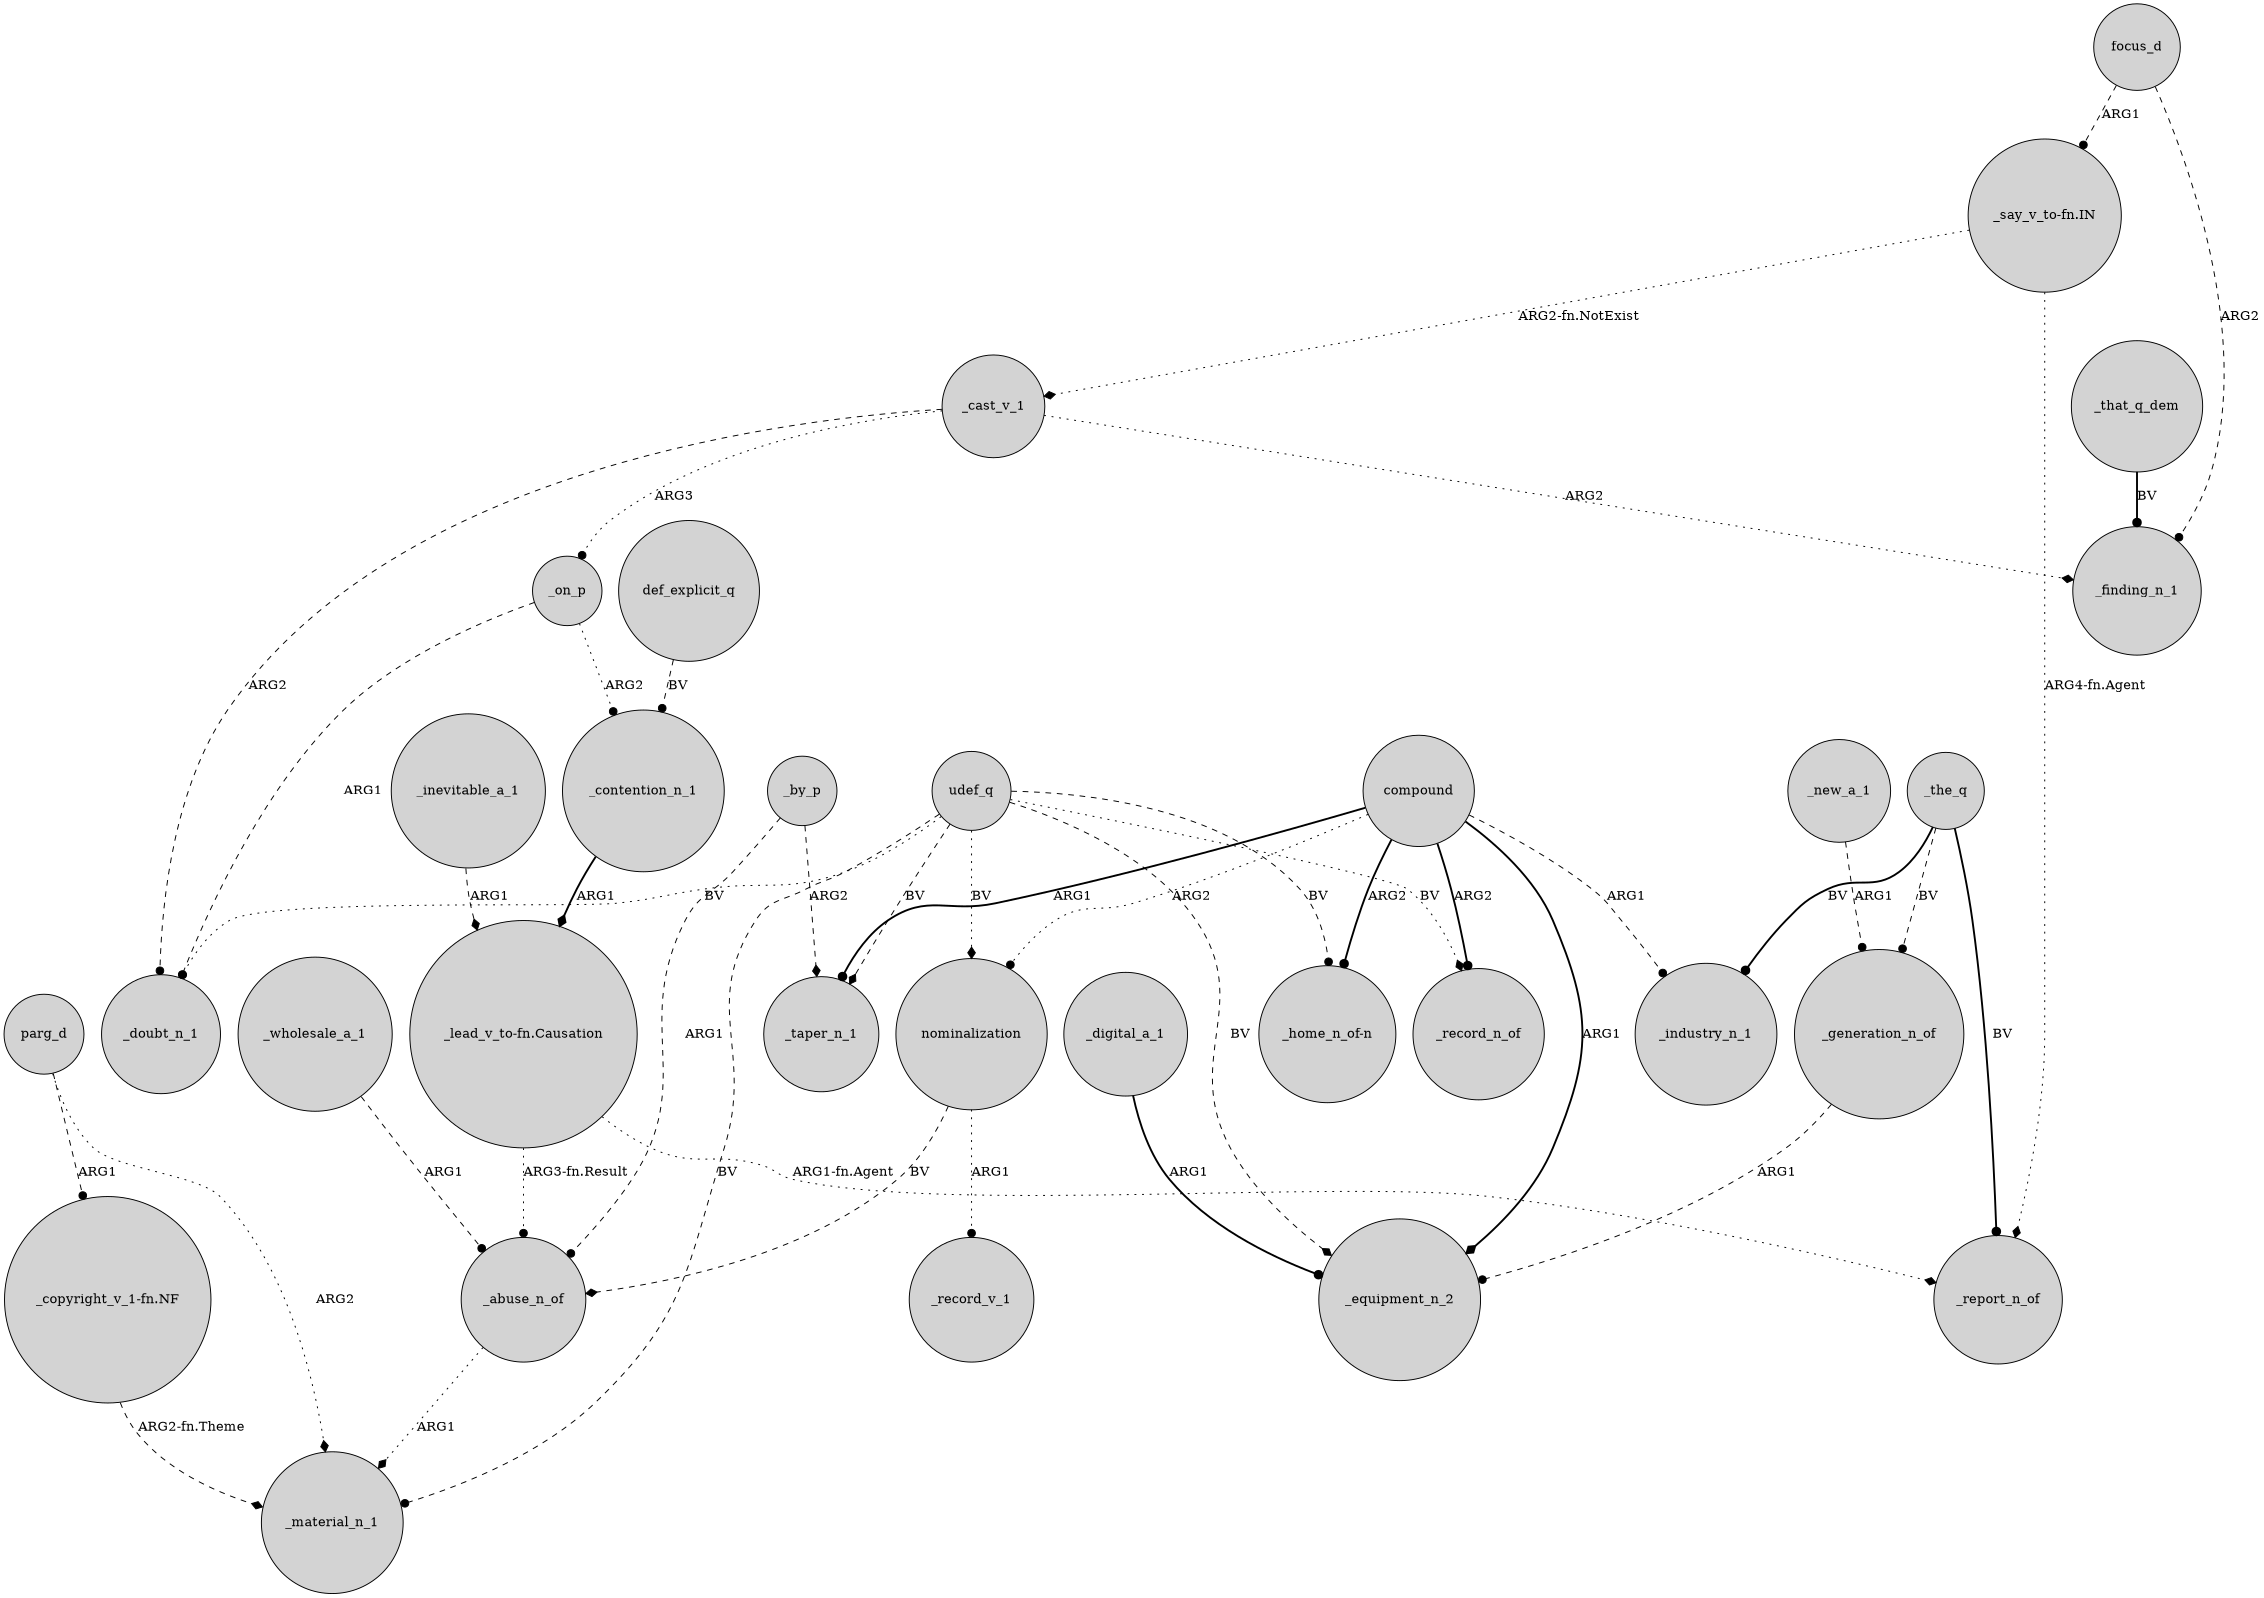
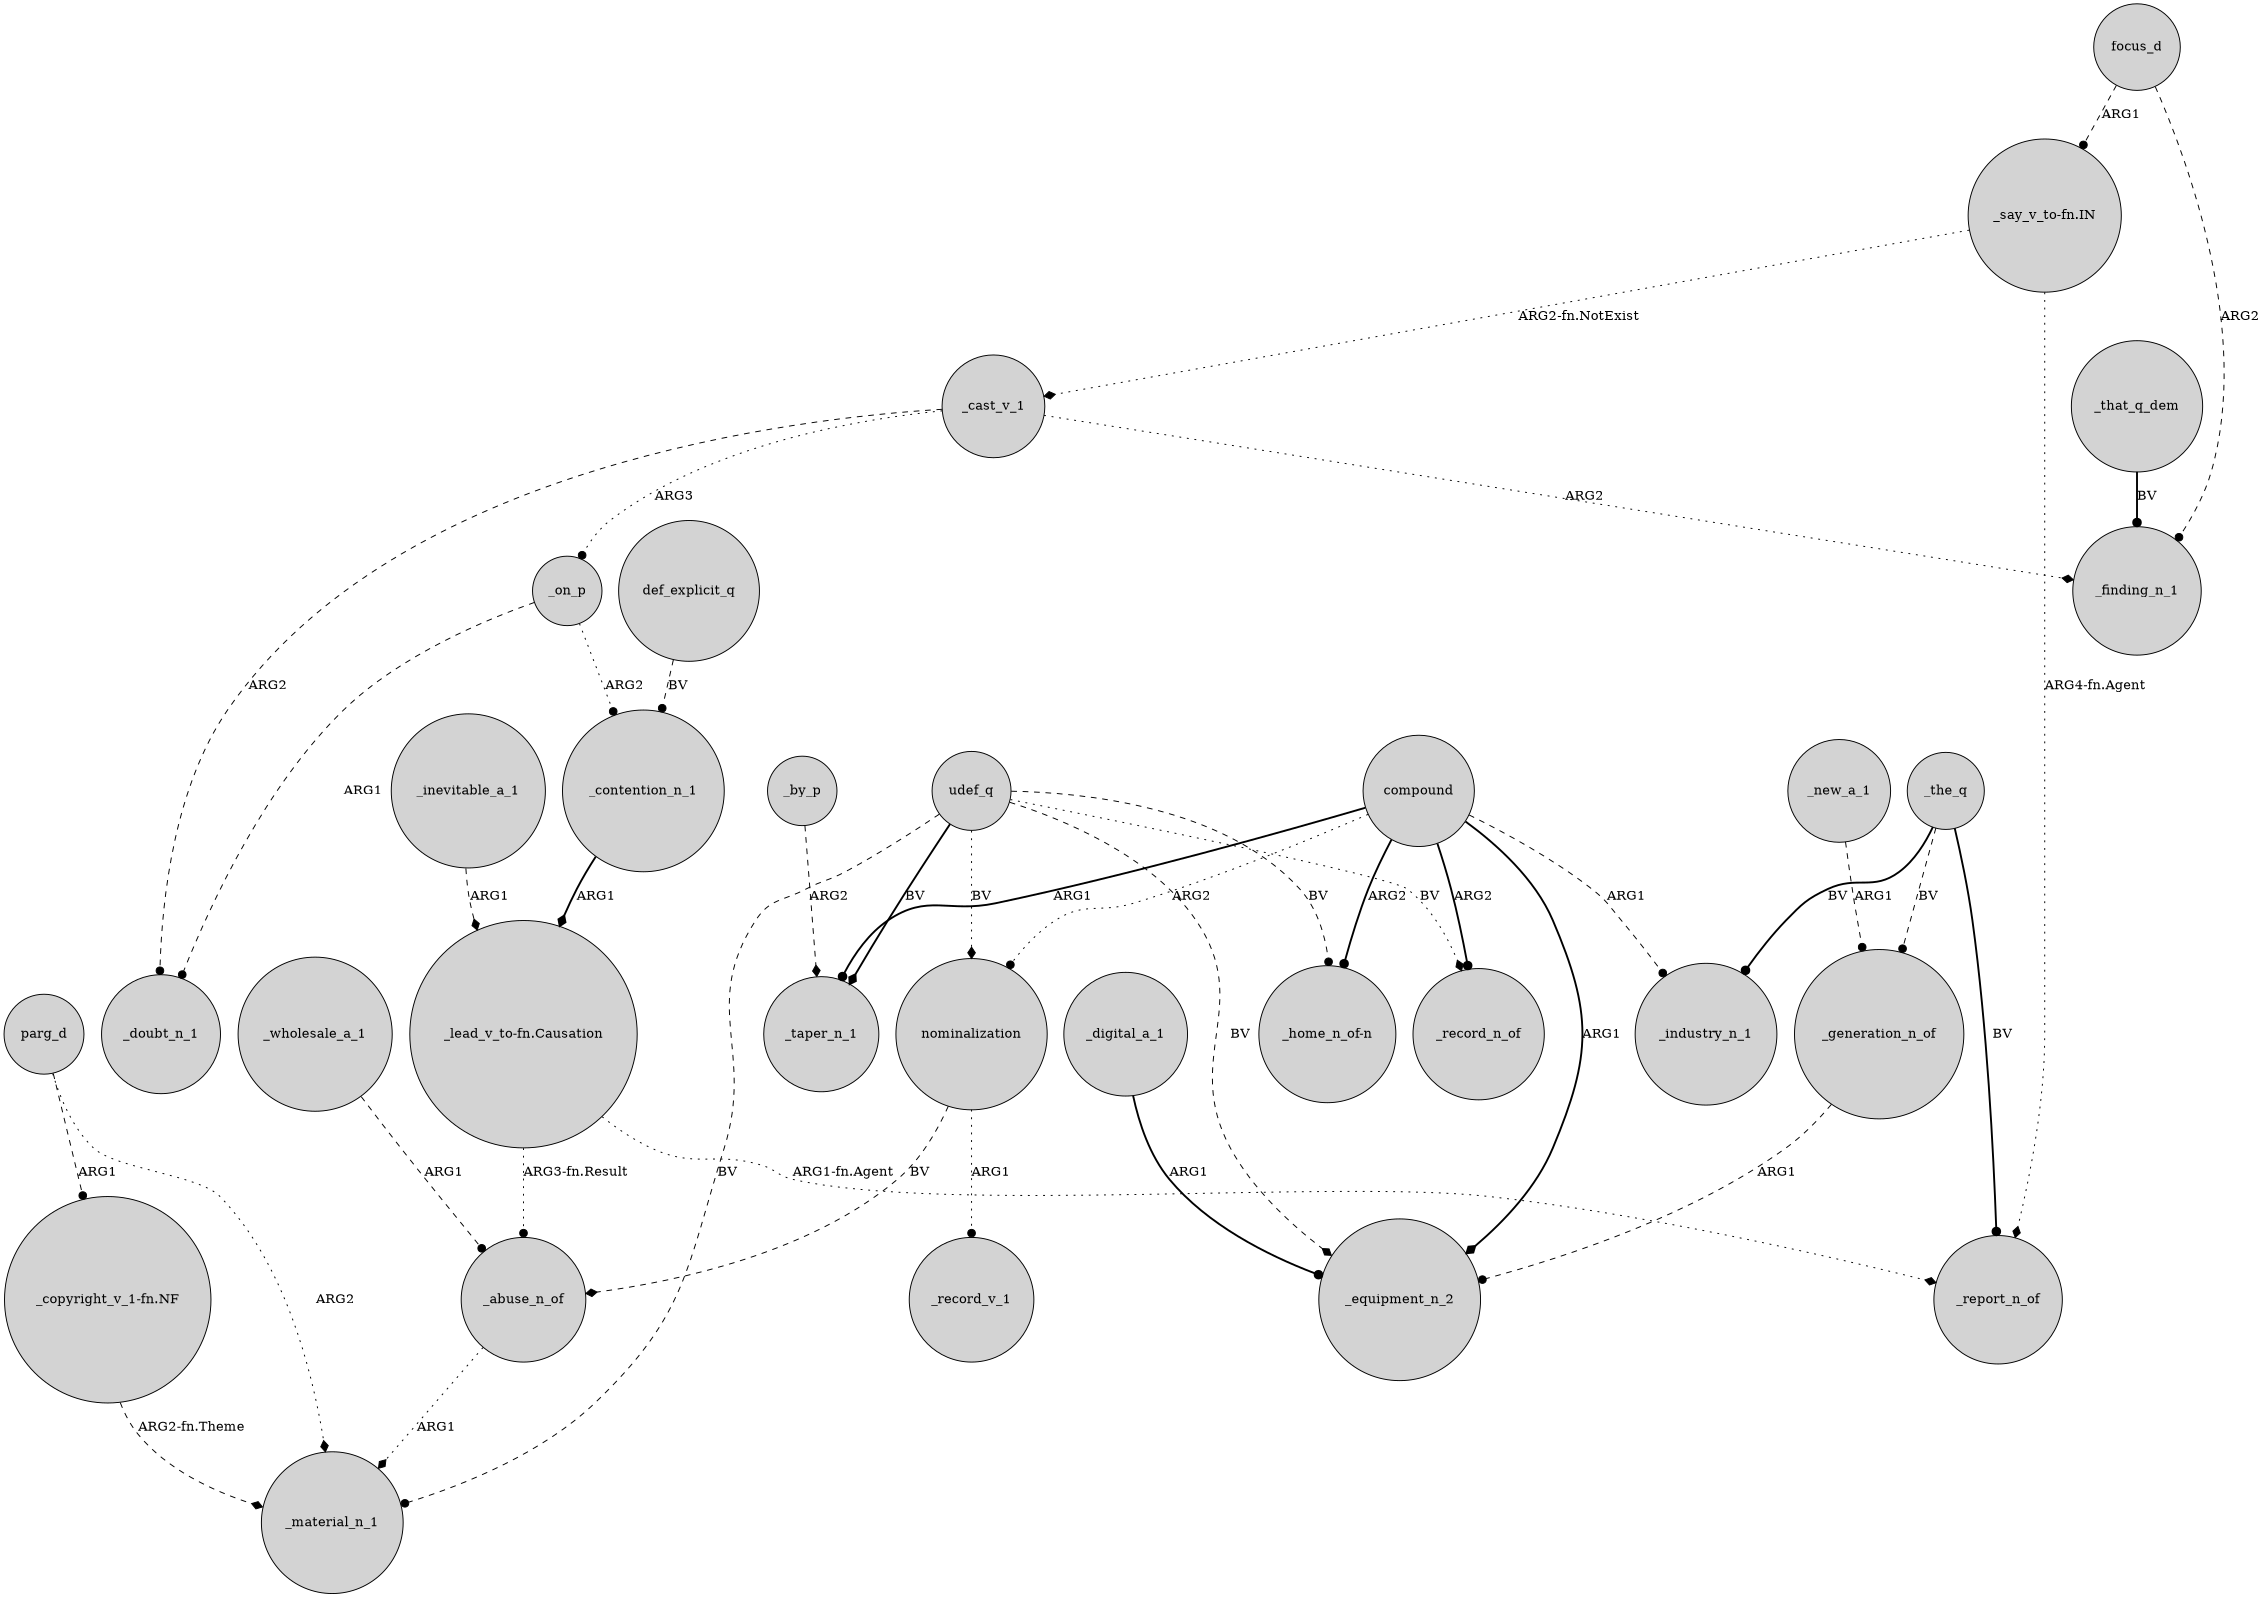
  digraph {
    node [shape=circle style=filled]
    edge [arrowhead=dot style=dashed]
    parg_d
    "_copyright_v_1-fn.NF"
    _material_n_1
    udef_q
    n5 [label=_equipment_n_2]
    _doubt_n_1
    _record_n_of
    _taper_n_1
    "_home_n_of-n"
    nominalization
    _abuse_n_of
    _record_v_1
    _cast_v_1
    _on_p
    _finding_n_1
    _contention_n_1
    "_lead_v_to-fn.Causation"
    _report_n_of
    "_say_v_to-fn.IN"
    _digital_a_1
    _new_a_1
    _generation_n_of
    _inevitable_a_1
    compound
    _industry_n_1
    _the_q
    _wholesale_a_1
    def_explicit_q
    _that_q_dem
    _by_p
    focus_d
    parg_d -> "_copyright_v_1-fn.NF" [label=ARG1]
    parg_d -> _material_n_1 [arrowhead=diamond label=ARG2 style=dotted]
    "_copyright_v_1-fn.NF" -> _material_n_1 [arrowhead=diamond label="ARG2-fn.Theme"]
    udef_q -> _material_n_1 [label=BV]
    udef_q -> n5 [arrowhead=diamond label=BV]
-   udef_q -> _doubt_n_1 [label=BV style=dotted]
    udef_q -> _record_n_of [arrowhead=diamond label=BV style=dotted]
-   udef_q -> _taper_n_1 [arrowhead=diamond label=BV]
+   udef_q -> _taper_n_1 [arrowhead=diamond label=BV style=bold]
    udef_q -> "_home_n_of-n" [label=BV]
    udef_q -> nominalization [arrowhead=diamond label=BV style=dotted]
    nominalization -> _abuse_n_of [arrowhead=diamond label=BV]
    nominalization -> _record_v_1 [label=ARG1 style=dotted]
    _abuse_n_of -> _material_n_1 [arrowhead=diamond label=ARG1 style=dotted]
    _cast_v_1 -> _doubt_n_1 [label=ARG2]
    _cast_v_1 -> _on_p [label=ARG3 style=dotted]
    _cast_v_1 -> _finding_n_1 [arrowhead=diamond label=ARG2 style=dotted]
    _on_p -> _doubt_n_1 [label=ARG1]
    _on_p -> _contention_n_1 [label=ARG2 style=dotted]
    _contention_n_1 -> "_lead_v_to-fn.Causation" [arrowhead=diamond label=ARG1 style=bold]
    "_lead_v_to-fn.Causation" -> _abuse_n_of [label="ARG3-fn.Result" style=dotted]
    "_lead_v_to-fn.Causation" -> _report_n_of [arrowhead=diamond label="ARG1-fn.Agent" style=dotted]
    "_say_v_to-fn.IN" -> _cast_v_1 [arrowhead=diamond label="ARG2-fn.NotExist" style=dotted]
    "_say_v_to-fn.IN" -> _report_n_of [arrowhead=diamond label="ARG4-fn.Agent" style=dotted]
    _digital_a_1 -> n5 [label=ARG1 style=bold]
    _new_a_1 -> _generation_n_of [label=ARG1]
    _generation_n_of -> n5 [label=ARG1]
    _inevitable_a_1 -> "_lead_v_to-fn.Causation" [arrowhead=diamond label=ARG1]
    compound -> n5 [arrowhead=diamond label=ARG1 style=bold]
    compound -> _record_n_of [label=ARG2 style=bold]
    compound -> _taper_n_1 [label=ARG1 style=bold]
    compound -> "_home_n_of-n" [label=ARG2 style=bold]
    compound -> nominalization [label=ARG2 style=dotted]
    compound -> _industry_n_1 [label=ARG1]
    _the_q -> _report_n_of [label=BV style=bold]
    _the_q -> _generation_n_of [label=BV]
    _the_q -> _industry_n_1 [label=BV style=bold]
    _wholesale_a_1 -> _abuse_n_of [label=ARG1]
    def_explicit_q -> _contention_n_1 [label=BV]
    _that_q_dem -> _finding_n_1 [label=BV style=bold]
    _by_p -> _taper_n_1 [arrowhead=diamond label=ARG2]
-   _by_p -> _abuse_n_of [label=ARG1]
    focus_d -> _finding_n_1 [label=ARG2]
    focus_d -> "_say_v_to-fn.IN" [label=ARG1]
  }
